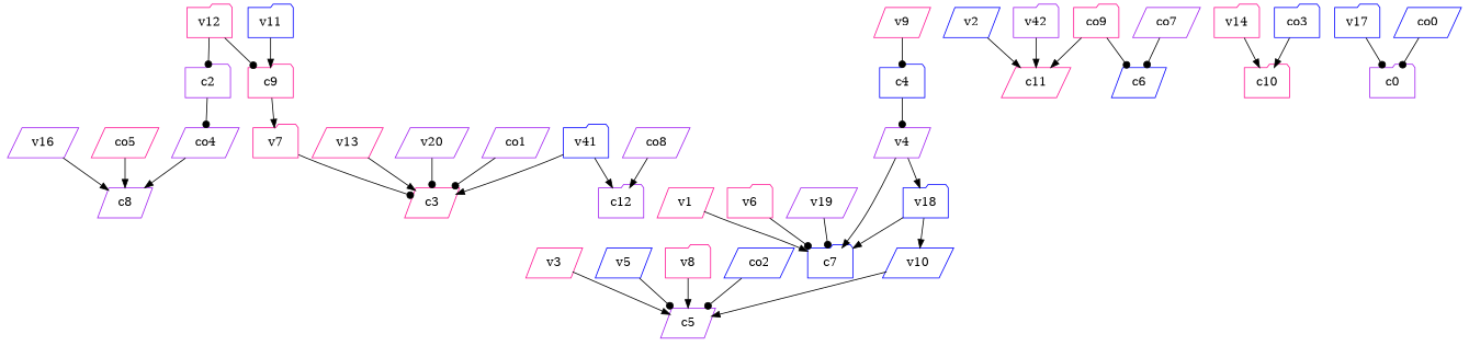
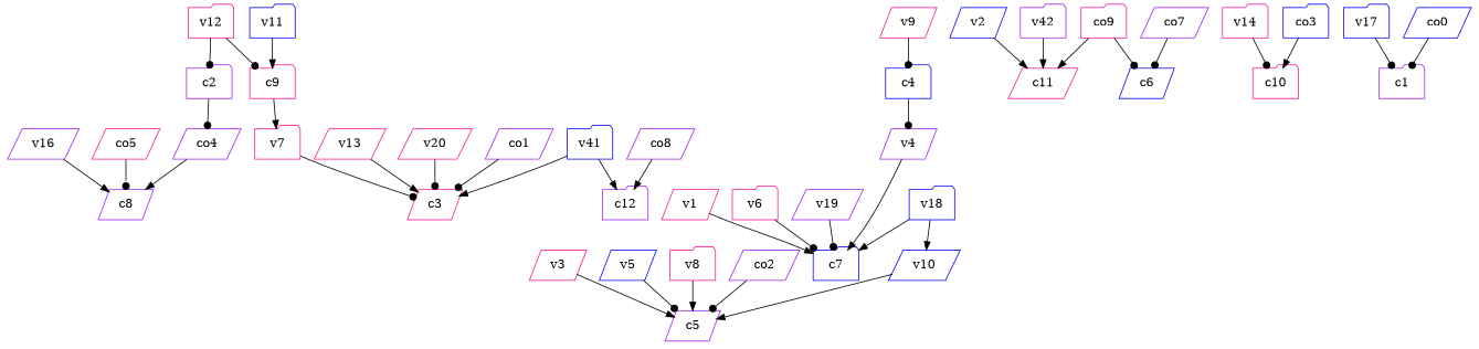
  strict digraph {
    node [color=deeppink shape=parallelogram]
    edge [arrowhead=normal weight=1]
    c2 [color=purple shape=folder]
    co4 [color=purple]
    c8 [color=purple]
    c4 [color=blue shape=folder]
    v4 [color=purple]
    c7 [color=blue shape=folder]
    v18 [color=blue shape=folder]
    c9 [shape=folder]
    v7 [shape=folder]
    c3
    v1
    v2 [color=blue]
    c11
    c5 [color=purple]
    v3
    v10 [color=blue]
    v5 [color=blue]
    v6 [shape=folder]
    v8 [shape=folder]
    v9
    v11 [color=blue shape=folder]
    v12 [shape=folder]
    v13
    v14 [shape=folder]
    c10 [shape=folder]
    v16 [color=purple]
    v17 [color=blue shape=folder]
-   c1 [color=purple shape=folder label=c0]
+   c1 [color=purple shape=folder]
    v19 [color=purple]
-   v20 [color=purple]
+   v20
    n31 [color=blue label=v41 shape=folder]
    c12 [color=purple shape=folder]
    n33 [color=purple label=v42 shape=folder]
    co1 [color=purple]
-   co2 [color=blue]
+   co2 [color=purple]
    co3 [color=blue shape=folder]
    co5
    n38 [color=blue label=co0]
    co7 [color=purple]
    c6 [color=blue]
    co8 [color=purple]
    co9 [shape=folder]
    c2 -> co4 [arrowhead=dot]
    co4 -> c8
    c4 -> v4 [arrowhead=dot]
    v4 -> c7
-   v4 -> v18
    v18 -> c7
    v18 -> v10
    c9 -> v7
    v7 -> c3 [arrowhead=dot]
    v1 -> c7
    v2 -> c11
    v3 -> c5
    v10 -> c5
    v5 -> c5 [arrowhead=dot]
    v6 -> c7 [arrowhead=dot]
    v8 -> c5
    v9 -> c4 [arrowhead=dot]
    v11 -> c9
    v12 -> c2 [arrowhead=dot]
    v12 -> c9 [arrowhead=dot]
    v13 -> c3
-   v14 -> c10
+   v14 -> c10 [arrowhead=dot]
    v16 -> c8
    v17 -> c1 [arrowhead=dot]
    v19 -> c7 [arrowhead=dot]
    v20 -> c3 [arrowhead=dot]
    n31 -> c3
    n31 -> c12
    n33 -> c11
    co1 -> c3 [arrowhead=dot]
    co2 -> c5 [arrowhead=dot]
    co3 -> c10
-   co5 -> c8
+   co5 -> c8 [arrowhead=dot]
    n38 -> c1 [arrowhead=dot]
    co7 -> c6 [arrowhead=dot]
    co8 -> c12
    co9 -> c11
    co9 -> c6 [arrowhead=dot]
  }
